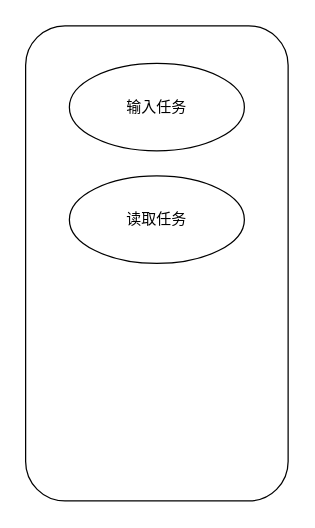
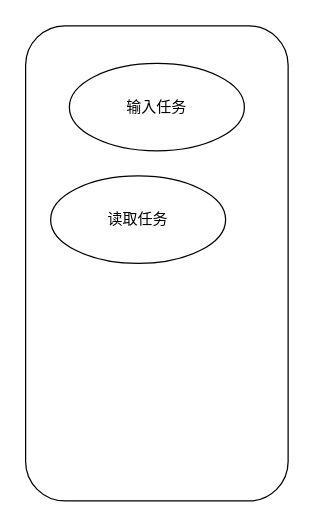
  <mxCell id="0" />
  <mxCell id="1" parent="0" />
  <mxCell id="2" value="" style="rounded=1;whiteSpace=wrap;html=1;" vertex="1" parent="1"><mxGeometry x="20" y="20" width="210" height="380" as="geometry" /></mxCell>
  <mxCell id="3" value="&lt;font style=&quot;vertical-align: inherit&quot;&gt;&lt;font style=&quot;vertical-align: inherit&quot;&gt;输入任务&lt;/font&gt;&lt;/font&gt;" style="ellipse;whiteSpace=wrap;html=1;" vertex="1" parent="1"><mxGeometry x="55" y="50" width="140" height="70" as="geometry" /></mxCell>
- <mxCell id="4" value="&lt;font style=&quot;vertical-align: inherit&quot;&gt;&lt;font style=&quot;vertical-align: inherit&quot;&gt;读取任务&lt;/font&gt;&lt;/font&gt;" style="ellipse;whiteSpace=wrap;html=1;" vertex="1" parent="1"><mxGeometry x="55" y="140" width="140" height="70" as="geometry" /></mxCell>
+ <mxCell id="4" value="&lt;font style=&quot;vertical-align: inherit&quot;&gt;&lt;font style=&quot;vertical-align: inherit&quot;&gt;读取任务&lt;/font&gt;&lt;/font&gt;" style="ellipse;whiteSpace=wrap;html=1;" vertex="1" parent="1"><mxGeometry x="40" y="140" width="140" height="70" as="geometry" /></mxCell>
